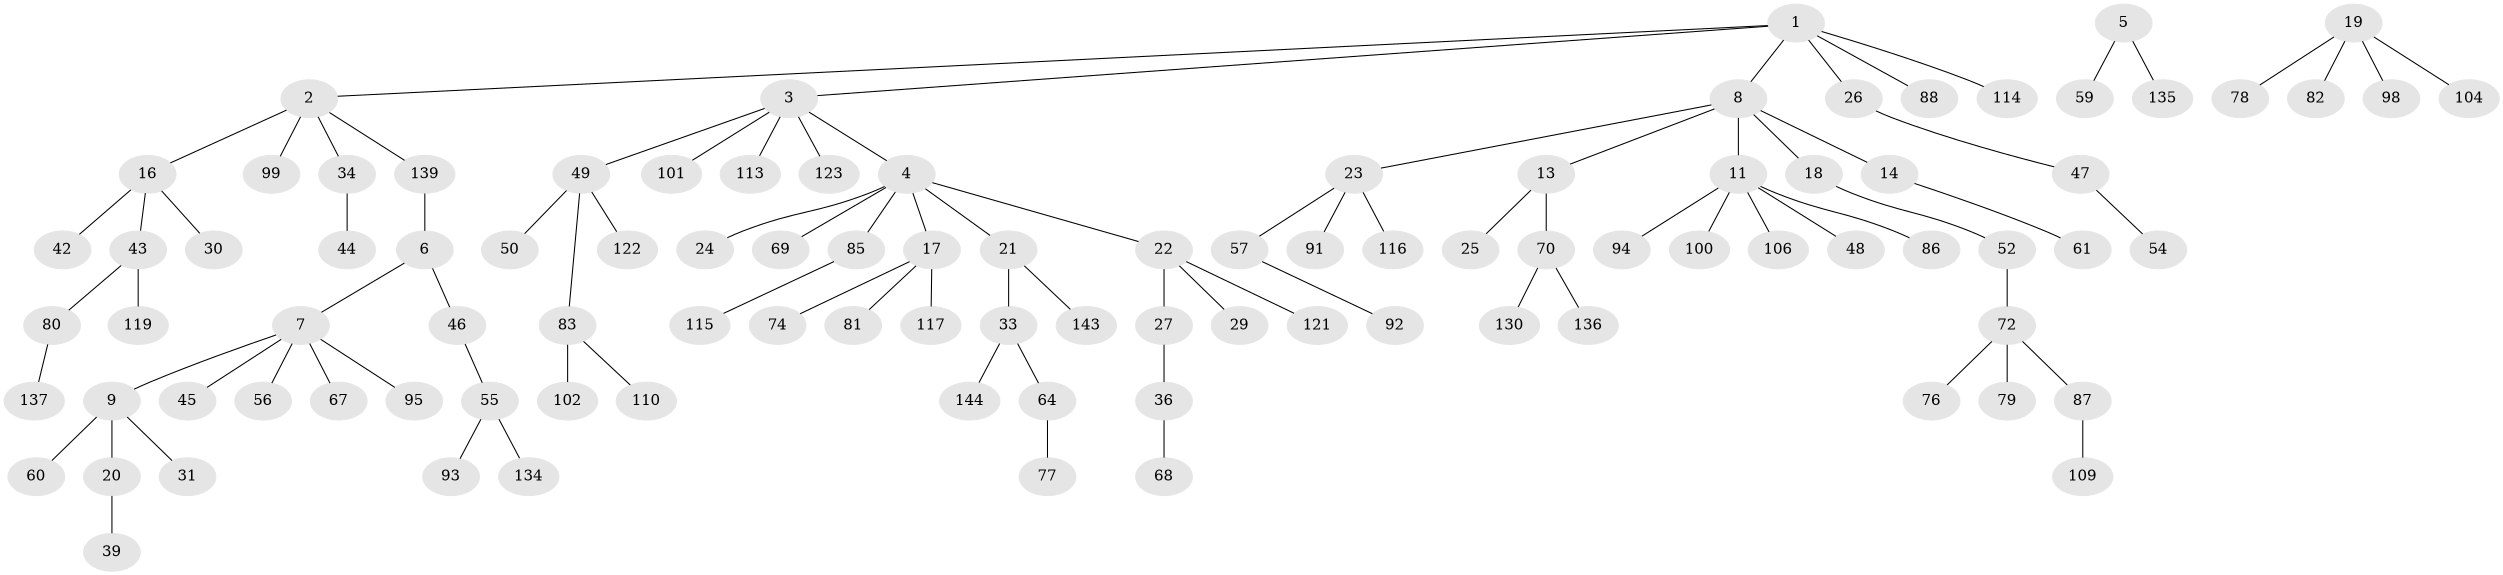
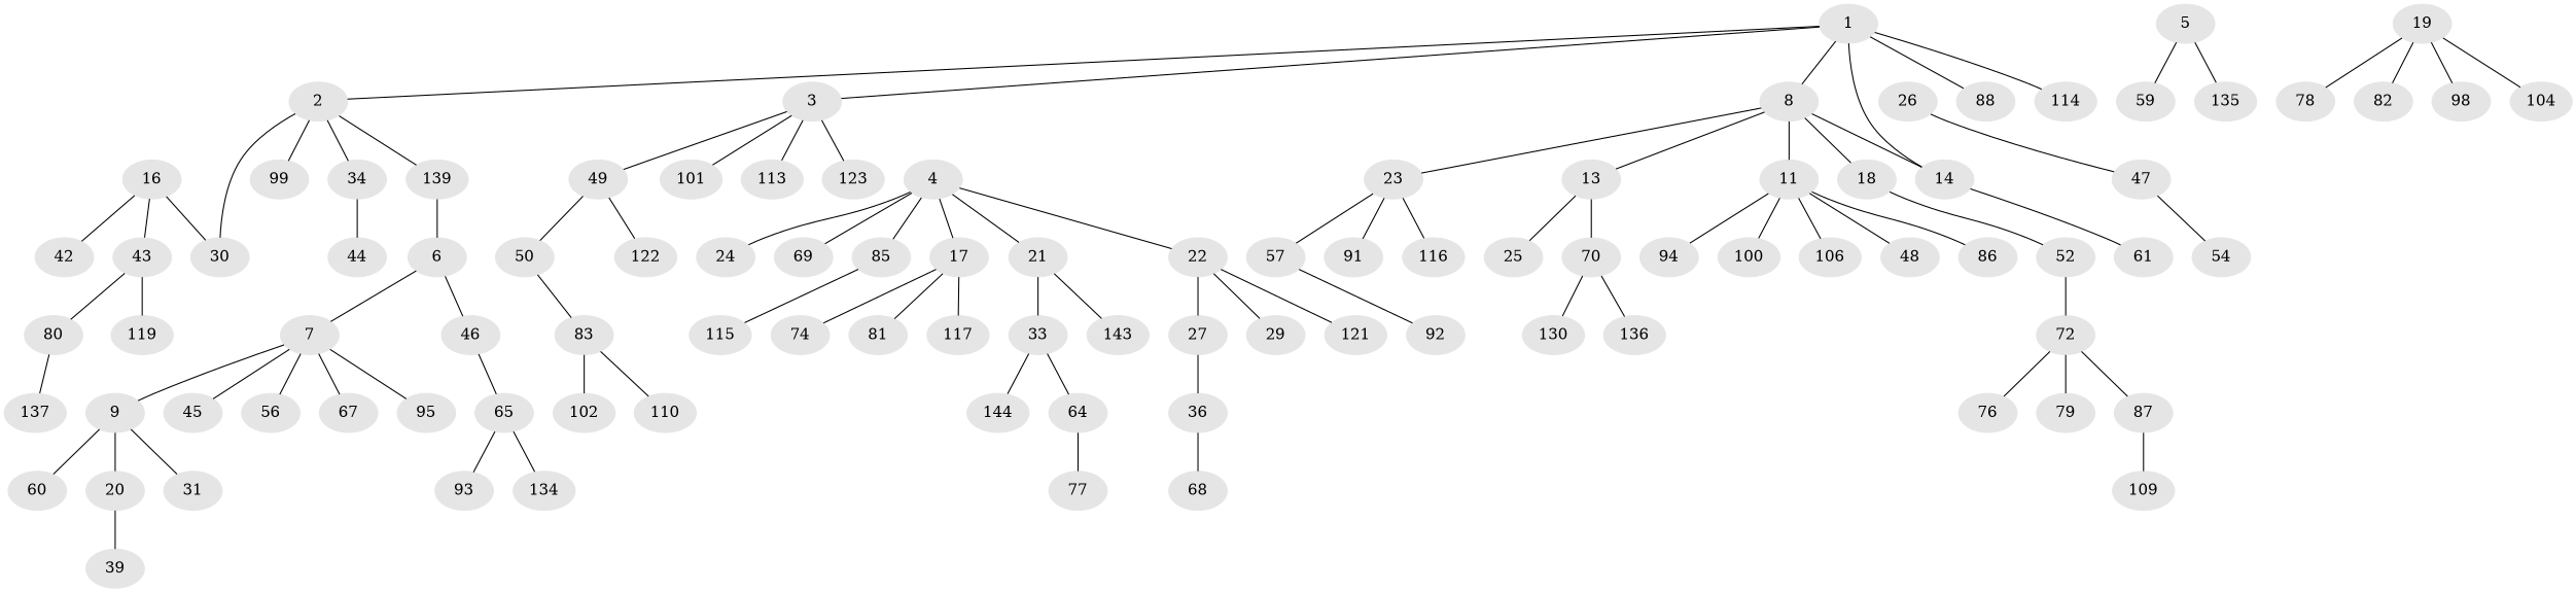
  graph {
    node [color=gray90 style=filled]
    1 [super="+38"]
    2 [super="+53"]
    3 [super="+32"]
    8 [super="+10"]
    26
    88
    114 [super="+127"]
    16 [super="+65"]
    34 [super="+35"]
    99
    139
    4 [super="+12"]
    49 [super="+62"]
    101
    113 [super="+128"]
    123
    11 [super="+40"]
    13 [super="+51"]
    14 [super="+112"]
    18
    23 [super="+75"]
    47
    30
    42
    43
    44
    6 [super="+125"]
    17 [super="+63"]
    21 [super="+84"]
    22 [super="+105"]
    24 [super="+58"]
    69
    85 [super="+142"]
    50
    122
    5 [super="+107"]
    59 [super="+111"]
    135
    74
    81
    117
    33
    143
    27 [super="+97"]
    29
    121
    115
    7 [super="+41"]
    46
    9 [super="+15"]
    45
    56
    67
    95
-   55 [super="+89"]
+   55 [super="+89" label=65]
    20 [super="+37"]
    31
    60
    48
    86 [super="+120"]
    94
    100 [super="+132"]
    106
    25
    70 [super="+129"]
    61
    52 [super="+66"]
    57
    91
    116
    19 [super="+28"]
    78
    82 [super="+90"]
    98 [super="+141"]
    104 [super="+108"]
    39
    130
    136
    80
    119 [super="+133"]
    72 [super="+146"]
    64 [super="+73"]
    144
    36 [super="+71"]
    92 [super="+124"]
    54 [super="+131"]
    68 [super="+96"]
    77
    137 [super="+145"]
    93 [super="+126"]
    134
    83 [super="+140"]
    102 [super="+138"]
    110
    76
    79
    87 [super="+103"]
    109 [super="+118"]
    1 -- 2
    1 -- 3
    1 -- 8
-   1 -- 26
+   1 -- 14
    1 -- 88
    1 -- 114
-   2 -- 16
+   2 -- 30
    2 -- 34
    2 -- 99
    2 -- 139
-   3 -- 4
    3 -- 49
    3 -- 101
    3 -- 113
    3 -- 123
    8 -- 11
    8 -- 13
    8 -- 14
    8 -- 18
    8 -- 23
    26 -- 47
    16 -- 30
    16 -- 42
    16 -- 43
    34 -- 44
    139 -- 6
    4 -- 17
    4 -- 21
    4 -- 22
    4 -- 24
    4 -- 69
    4 -- 85
    49 -- 50
    49 -- 122
    11 -- 48
    11 -- 86
    11 -- 94
    11 -- 100
    11 -- 106
    13 -- 25
    13 -- 70
    14 -- 61
    18 -- 52
    23 -- 57
    23 -- 91
    23 -- 116
    47 -- 54
    43 -- 80
    43 -- 119
    6 -- 7
    6 -- 46
    17 -- 74
    17 -- 81
    17 -- 117
    21 -- 33
    21 -- 143
    22 -- 27
    22 -- 29
    22 -- 121
    85 -- 115
-   49 -- 83
+   50 -- 83
    5 -- 59
    5 -- 135
    33 -- 64
    33 -- 144
    27 -- 36
    7 -- 9
    7 -- 45
    7 -- 56
    7 -- 67
    7 -- 95
    46 -- 55
    9 -- 20
    9 -- 31
    9 -- 60
    55 -- 93
    55 -- 134
    20 -- 39
    70 -- 130
    70 -- 136
    52 -- 72
    57 -- 92
    19 -- 78
    19 -- 82
    19 -- 98
    19 -- 104
    80 -- 137
    72 -- 76
    72 -- 79
    72 -- 87
    64 -- 77
    36 -- 68
    83 -- 102
    83 -- 110
    87 -- 109
  }
